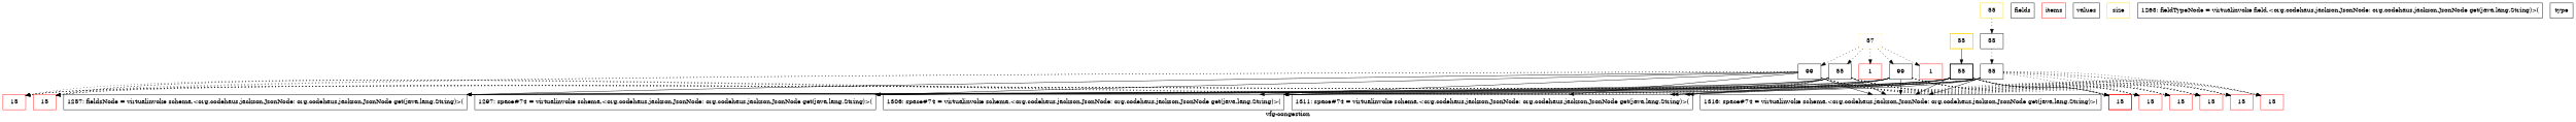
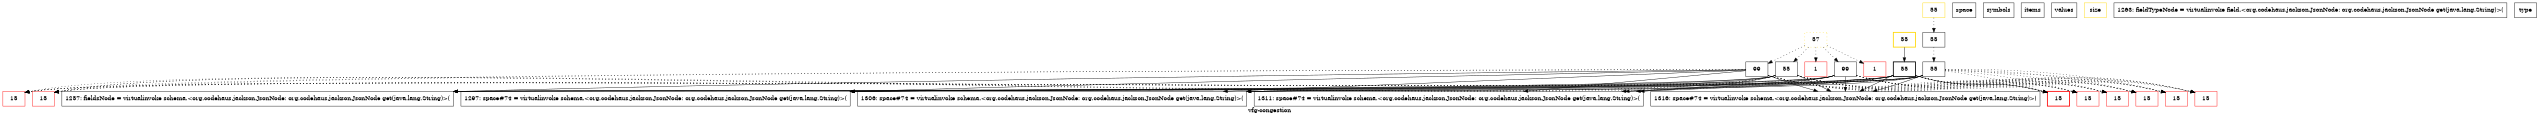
  digraph {
    label="vfg-congestion"
    node [shape=box]
    edge [style=dotted]
    n1 [color=red label=15 style=bold]
    n2 [color=red label=15]
    n3 [color=red label=15]
-   fields
+   fields [label=space]
    n5 [color=gold label=57 style=dotted]
    n6 [color=red label=1]
    n7 [color=red label=1]
    n8 [label=55]
    n9 [label=99]
    n10 [label=99]
    n11 [color=red label=15]
    n12 [color=red label=15]
    n13 [color=red label=15]
    n14 [color=red label=15]
    n15 [color=red label=15]
    "1257: fieldsNode = virtualinvoke schema.<org.codehaus.jackson.JsonNode: org.codehaus.jackson.JsonNode get(java.lang.String)>("
    "1297: space#74 = virtualinvoke schema.<org.codehaus.jackson.JsonNode: org.codehaus.jackson.JsonNode get(java.lang.String)>("
    "1306: space#74 = virtualinvoke schema.<org.codehaus.jackson.JsonNode: org.codehaus.jackson.JsonNode get(java.lang.String)>("
    "1311: space#74 = virtualinvoke schema.<org.codehaus.jackson.JsonNode: org.codehaus.jackson.JsonNode get(java.lang.String)>("
    "1316: space#74 = virtualinvoke schema.<org.codehaus.jackson.JsonNode: org.codehaus.jackson.JsonNode get(java.lang.String)>("
-   items [color=red]
+   symbols
+   items
    values
    size [color=gold]
    n25 [color=gold label=55 style=bold]
    n26 [label=55 style=bold]
    "1263: fieldTypeNode = virtualinvoke field.<org.codehaus.jackson.JsonNode: org.codehaus.jackson.JsonNode get(java.lang.String)>("
    type
    n29 [color=gold label=55]
    n30 [label=55]
    n31 [label=55]
    n5 -> n6
    n5 -> n7
    n5 -> n8
    n5 -> n9
    n5 -> n10
    n8 -> n1
    n8 -> n2
    n8 -> n3
    n8 -> n11
    n8 -> n12
    n8 -> n13
    n8 -> n14
    n8 -> n15
    n8 -> "1257: fieldsNode = virtualinvoke schema.<org.codehaus.jackson.JsonNode: org.codehaus.jackson.JsonNode get(java.lang.String)>(" [style=""]
    n8 -> "1297: space#74 = virtualinvoke schema.<org.codehaus.jackson.JsonNode: org.codehaus.jackson.JsonNode get(java.lang.String)>(" [style=""]
    n8 -> "1306: space#74 = virtualinvoke schema.<org.codehaus.jackson.JsonNode: org.codehaus.jackson.JsonNode get(java.lang.String)>(" [style=""]
    n8 -> "1311: space#74 = virtualinvoke schema.<org.codehaus.jackson.JsonNode: org.codehaus.jackson.JsonNode get(java.lang.String)>(" [style=""]
    n8 -> "1316: space#74 = virtualinvoke schema.<org.codehaus.jackson.JsonNode: org.codehaus.jackson.JsonNode get(java.lang.String)>(" [style=""]
    n9 -> n1
    n9 -> n2
    n9 -> n3
    n9 -> n11
    n9 -> n12
    n9 -> n13
    n9 -> n14
    n9 -> n15
    n9 -> "1257: fieldsNode = virtualinvoke schema.<org.codehaus.jackson.JsonNode: org.codehaus.jackson.JsonNode get(java.lang.String)>(" [style=""]
    n9 -> "1297: space#74 = virtualinvoke schema.<org.codehaus.jackson.JsonNode: org.codehaus.jackson.JsonNode get(java.lang.String)>(" [style=""]
    n9 -> "1306: space#74 = virtualinvoke schema.<org.codehaus.jackson.JsonNode: org.codehaus.jackson.JsonNode get(java.lang.String)>(" [style=""]
    n9 -> "1311: space#74 = virtualinvoke schema.<org.codehaus.jackson.JsonNode: org.codehaus.jackson.JsonNode get(java.lang.String)>(" [style=""]
    n9 -> "1316: space#74 = virtualinvoke schema.<org.codehaus.jackson.JsonNode: org.codehaus.jackson.JsonNode get(java.lang.String)>(" [style=""]
    n10 -> n1
    n10 -> n2
    n10 -> n3
    n10 -> n11
    n10 -> n12
    n10 -> n13
    n10 -> n14
    n10 -> n15
    n10 -> "1257: fieldsNode = virtualinvoke schema.<org.codehaus.jackson.JsonNode: org.codehaus.jackson.JsonNode get(java.lang.String)>(" [style=""]
    n10 -> "1297: space#74 = virtualinvoke schema.<org.codehaus.jackson.JsonNode: org.codehaus.jackson.JsonNode get(java.lang.String)>(" [style=""]
    n10 -> "1306: space#74 = virtualinvoke schema.<org.codehaus.jackson.JsonNode: org.codehaus.jackson.JsonNode get(java.lang.String)>(" [style=""]
    n10 -> "1311: space#74 = virtualinvoke schema.<org.codehaus.jackson.JsonNode: org.codehaus.jackson.JsonNode get(java.lang.String)>(" [style=""]
    n10 -> "1316: space#74 = virtualinvoke schema.<org.codehaus.jackson.JsonNode: org.codehaus.jackson.JsonNode get(java.lang.String)>(" [style=""]
    n25 -> n26 [style=""]
    n26 -> n1 [style=""]
    n26 -> n2
    n26 -> n3
    n26 -> n11
    n26 -> n12
    n26 -> n13
    n26 -> n14
    n26 -> n15
    n26 -> "1257: fieldsNode = virtualinvoke schema.<org.codehaus.jackson.JsonNode: org.codehaus.jackson.JsonNode get(java.lang.String)>(" [style=""]
    n26 -> "1297: space#74 = virtualinvoke schema.<org.codehaus.jackson.JsonNode: org.codehaus.jackson.JsonNode get(java.lang.String)>(" [style=""]
    n26 -> "1306: space#74 = virtualinvoke schema.<org.codehaus.jackson.JsonNode: org.codehaus.jackson.JsonNode get(java.lang.String)>(" [style=""]
    n26 -> "1311: space#74 = virtualinvoke schema.<org.codehaus.jackson.JsonNode: org.codehaus.jackson.JsonNode get(java.lang.String)>(" [style=""]
    n26 -> "1316: space#74 = virtualinvoke schema.<org.codehaus.jackson.JsonNode: org.codehaus.jackson.JsonNode get(java.lang.String)>(" [style=""]
    n29 -> n30
    n30 -> n31
    n31 -> n1
    n31 -> n2
    n31 -> n3
    n31 -> n11
    n31 -> n12
    n31 -> n13
    n31 -> n14
    n31 -> n15
    n31 -> "1257: fieldsNode = virtualinvoke schema.<org.codehaus.jackson.JsonNode: org.codehaus.jackson.JsonNode get(java.lang.String)>(" [style=""]
    n31 -> "1297: space#74 = virtualinvoke schema.<org.codehaus.jackson.JsonNode: org.codehaus.jackson.JsonNode get(java.lang.String)>(" [style=""]
    n31 -> "1306: space#74 = virtualinvoke schema.<org.codehaus.jackson.JsonNode: org.codehaus.jackson.JsonNode get(java.lang.String)>(" [style=""]
    n31 -> "1311: space#74 = virtualinvoke schema.<org.codehaus.jackson.JsonNode: org.codehaus.jackson.JsonNode get(java.lang.String)>(" [style=""]
    n31 -> "1316: space#74 = virtualinvoke schema.<org.codehaus.jackson.JsonNode: org.codehaus.jackson.JsonNode get(java.lang.String)>(" [style=""]
  }
